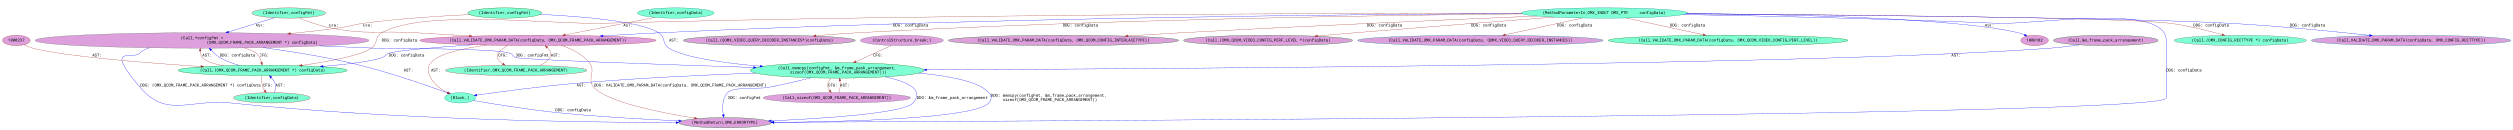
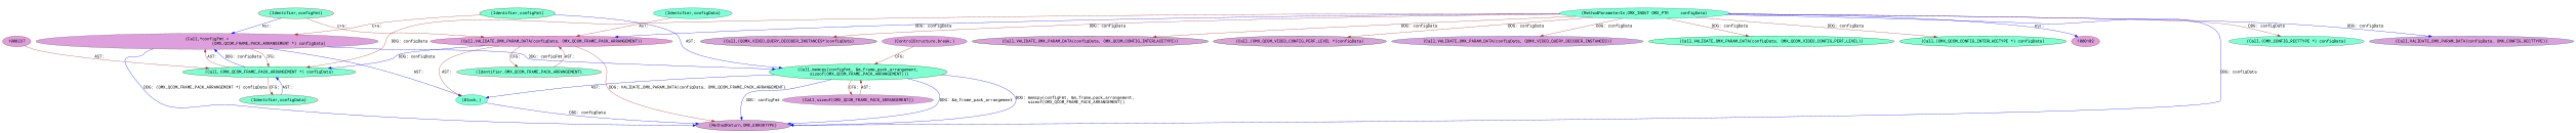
  digraph {
    fontname="Roboto Mono"
    node [color=darkgreen fillcolor=plum fontname="Roboto Mono" style=filled]
    edge [color=brown fontname="Roboto Mono"]
    n1 [color=gray40 label="(Call,*configFmt =\n                                                   (OMX_QCOM_FRAME_PACK_ARRANGEMENT *) configData)"]
    n2 [fillcolor=aquamarine label="(Call,(OMX_QCOM_FRAME_PACK_ARRANGEMENT *) configData)"]
    n3 [fillcolor=aquamarine label="(Call,memcpy(configFmt, &m_frame_pack_arrangement,\n sizeof(OMX_QCOM_FRAME_PACK_ARRANGEMENT)))"]
    n4 [color=teal fillcolor=aquamarine label="(Block,)"]
    n5 [label="(MethodReturn,OMX_ERRORTYPE)"]
    n6 [color=brown fillcolor=aquamarine label="(Identifier,configData)"]
    n7 [color=gray40 label="(Call,sizeof(OMX_QCOM_FRAME_PACK_ARRANGEMENT))"]
    n8 [color=brown label="(Call,VALIDATE_OMX_PARAM_DATA(configData, OMX_QCOM_FRAME_PACK_ARRANGEMENT))"]
    n9 [color=brown fillcolor=aquamarine label="(Identifier,OMX_QCOM_FRAME_PACK_ARRANGEMENT)"]
    n10 [color=teal fillcolor=aquamarine label="(MethodParameterIn,OMX_INOUT OMX_PTR     configData)"]
    n11 [color=gray40 fillcolor=aquamarine label="(Call,(OMX_CONFIG_RECTTYPE *) configData)"]
    n12 [color=teal label="(Call,VALIDATE_OMX_PARAM_DATA(configData, OMX_CONFIG_RECTTYPE))"]
    n13 [label="(Call,(QOMX_VIDEO_QUERY_DECODER_INSTANCES*)configData)"]
    n14 [label="(Call,VALIDATE_OMX_PARAM_DATA(configData, OMX_QCOM_CONFIG_INTERLACETYPE))"]
    n15 [label="(Call,(OMX_QCOM_VIDEO_CONFIG_PERF_LEVEL *)configData)"]
    n16 [color=teal label="(Call,VALIDATE_OMX_PARAM_DATA(configData, QOMX_VIDEO_QUERY_DECODER_INSTANCES))"]
    n17 [fillcolor=aquamarine label="(Call,VALIDATE_OMX_PARAM_DATA(configData, OMX_QCOM_VIDEO_CONFIG_PERF_LEVEL))"]
+   n18 [fillcolor=aquamarine label="(Call,(OMX_QCOM_CONFIG_INTERLACETYPE *) configData)"]
    1000102 [color=brown]
    n20 [color=gray40 label="(ControlStructure,break;)"]
    n21 [fillcolor=aquamarine label="(Identifier,configFmt)"]
    n22 [color=brown fillcolor=aquamarine label="(Identifier,configFmt)"]
-   n23 [label="(Call,&m_frame_pack_arrangement)"]
    n24 [color=teal fillcolor=aquamarine label="(Identifier,configData)"]
    1000237 [color=brown]
    n1 -> n2 [label="CFG: "]
    n1 -> n3 [color=blue label="DDG: configFmt"]
    n1 -> n4 [color=blue label="AST: "]
    n1 -> n5 [color=blue label="DDG: (OMX_QCOM_FRAME_PACK_ARRANGEMENT *) configData"]
    n2 -> n1 [label="AST: "]
    n2 -> n1 [color=blue label="DDG: configData"]
    n2 -> n6 [label="CFG: "]
    n3 -> n4 [color=blue label="AST: "]
    n3 -> n5 [color=blue label="DDG: &m_frame_pack_arrangement"]
    n3 -> n5 [color=blue label="DDG: memcpy(configFmt, &m_frame_pack_arrangement,\n sizeof(OMX_QCOM_FRAME_PACK_ARRANGEMENT))"]
    n3 -> n5 [color=blue label="DDG: configFmt"]
    n3 -> n7 [label="CFG: "]
    n4 -> n5 [color=blue label="DDG: configData"]
    n6 -> n2 [color=blue label="AST: "]
    n7 -> n3 [label="AST: "]
    n8 -> n2 [color=blue label="DDG: configData"]
    n8 -> n4 [label="AST: "]
    n8 -> n5 [label="DDG: VALIDATE_OMX_PARAM_DATA(configData, OMX_QCOM_FRAME_PACK_ARRANGEMENT)"]
    n8 -> n9 [label="CFG: "]
    n9 -> n8 [label="AST: "]
    n10 -> n2 [label="DDG: configData"]
    n10 -> n5 [color=blue label="DDG: configData"]
    n10 -> n8 [color=blue label="DDG: configData"]
    n10 -> n11 [label="DDG: configData"]
    n10 -> n12 [color=blue label="DDG: configData"]
    n10 -> n13 [label="DDG: configData"]
    n10 -> n14 [label="DDG: configData"]
    n10 -> n15 [label="DDG: configData"]
    n10 -> n16 [label="DDG: configData"]
    n10 -> n17 [label="DDG: configData"]
+   n10 -> n18 [label="DDG: configData"]
    n10 -> 1000102 [color=blue label="AST: "]
    n20 -> n3 [label="CFG: "]
    n21 -> n1 [label="CFG: "]
    n21 -> n3 [color=blue label="AST: "]
    n22 -> n1 [color=blue label="AST: "]
    n22 -> n8 [label="CFG: "]
-   n23 -> n3 [color=blue label="AST: "]
    n24 -> n8 [label="AST: "]
    1000237 -> n2 [label="AST: "]
  }
